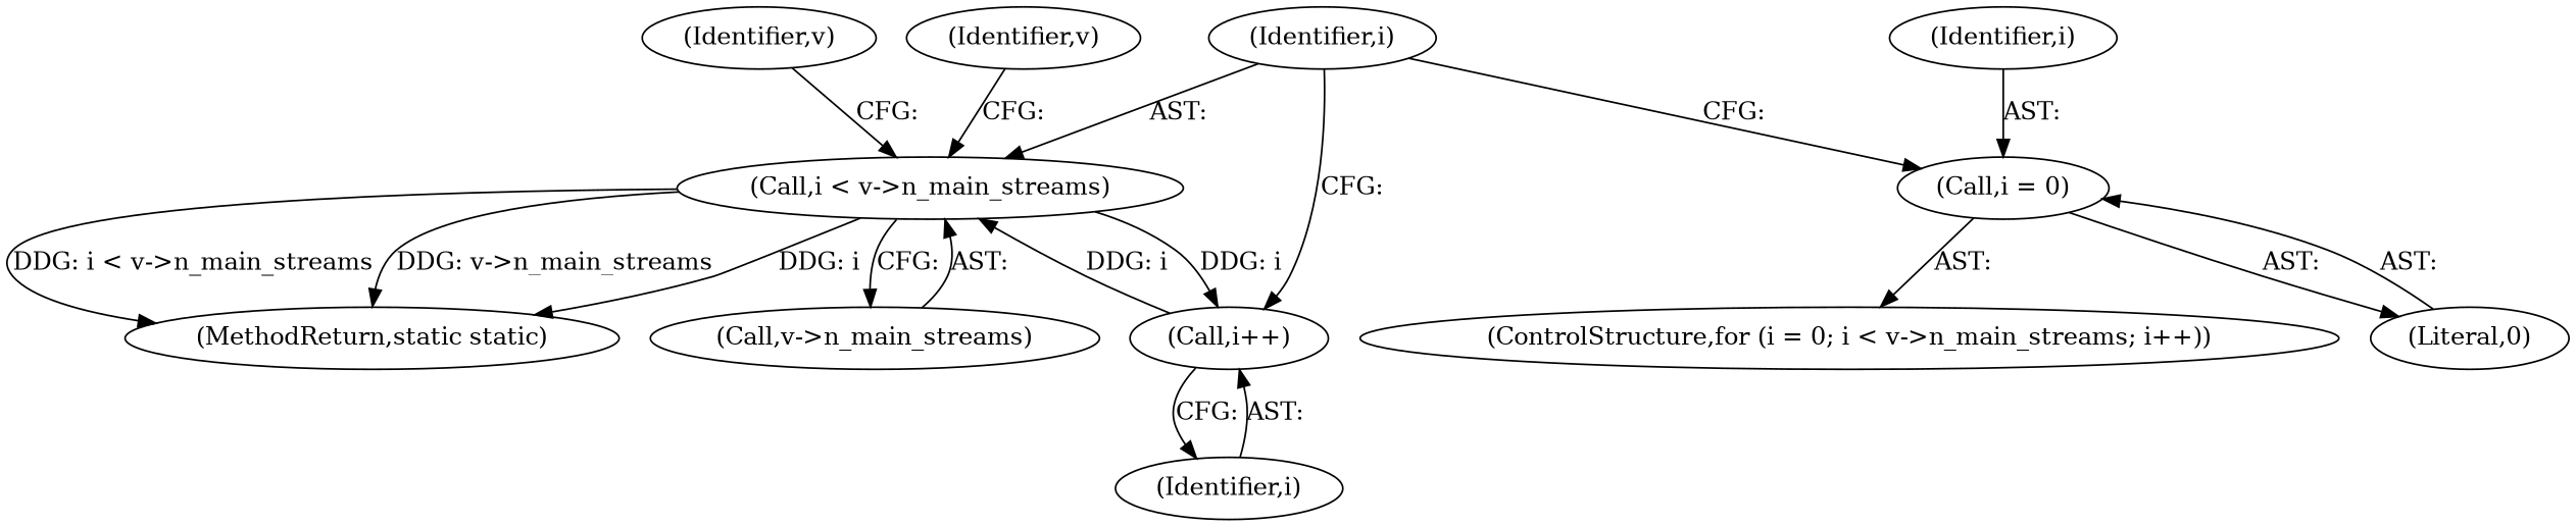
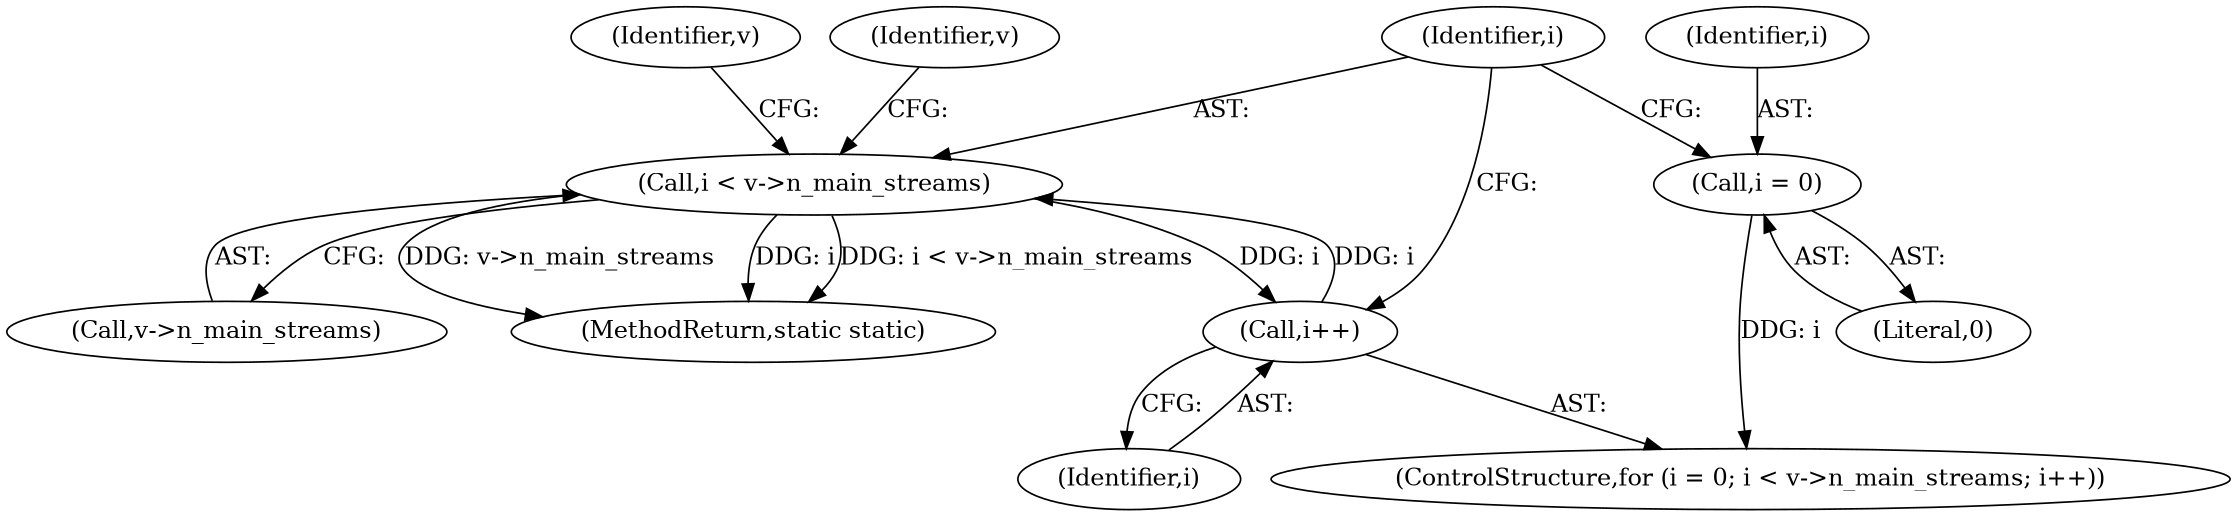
  digraph {
    n1 [label="(Call,i < v->n_main_streams)"]
    n2 [label="(Call,i++)"]
    n3 [label="(Call,v->n_main_streams)"]
    n4 [label="(MethodReturn,static static)"]
    n5 [label="(ControlStructure,for (i = 0; i < v->n_main_streams; i++))"]
    n6 [label="(Identifier,i)"]
    n7 [label="(Call,i = 0)"]
    n8 [label="(Literal,0)"]
    n9 [label="(Identifier,i)"]
    n10 [label="(Identifier,v)"]
    n11 [label="(Identifier,i)"]
    n12 [label="(Identifier,v)"]
    n1 -> n2 [label="DDG: i"]
    n1 -> n3 [label="CFG: "]
    n1 -> n4 [label="DDG: v->n_main_streams"]
    n1 -> n4 [label="DDG: i"]
    n1 -> n4 [label="DDG: i < v->n_main_streams"]
    n2 -> n1 [label="DDG: i"]
+   n2 -> n5 [label="AST: "]
    n2 -> n6 [label="CFG: "]
    n3 -> n1 [label="AST: "]
    n6 -> n2 [label="AST: "]
-   n7 -> n5 [label="AST: "]
+   n7 -> n5 [label="DDG: i"]
    n7 -> n8 [label="AST: "]
    n8 -> n7 [label="AST: "]
    n9 -> n1 [label="AST: "]
    n9 -> n2 [label="CFG: "]
    n9 -> n7 [label="CFG: "]
    n10 -> n1 [label="CFG: "]
    n11 -> n7 [label="AST: "]
    n12 -> n1 [label="CFG: "]
  }
